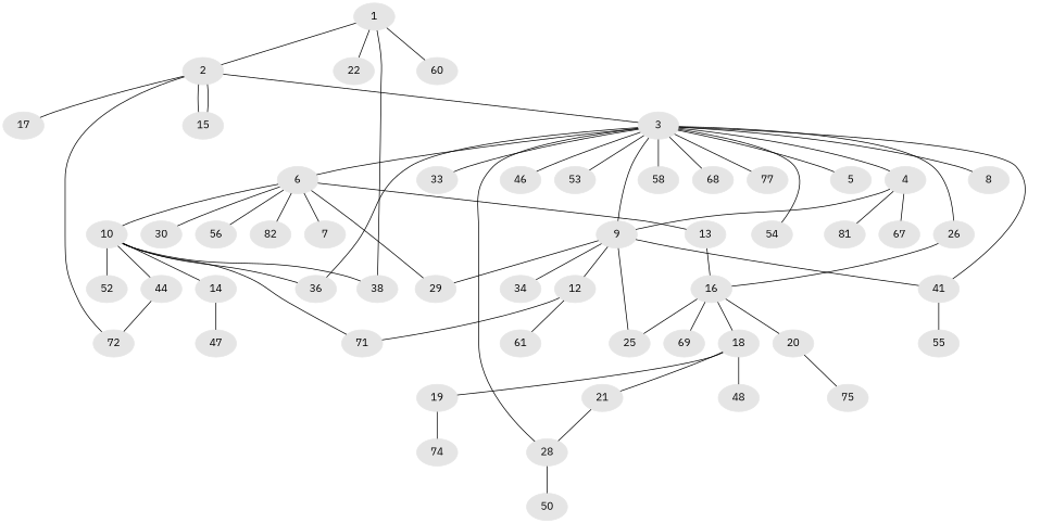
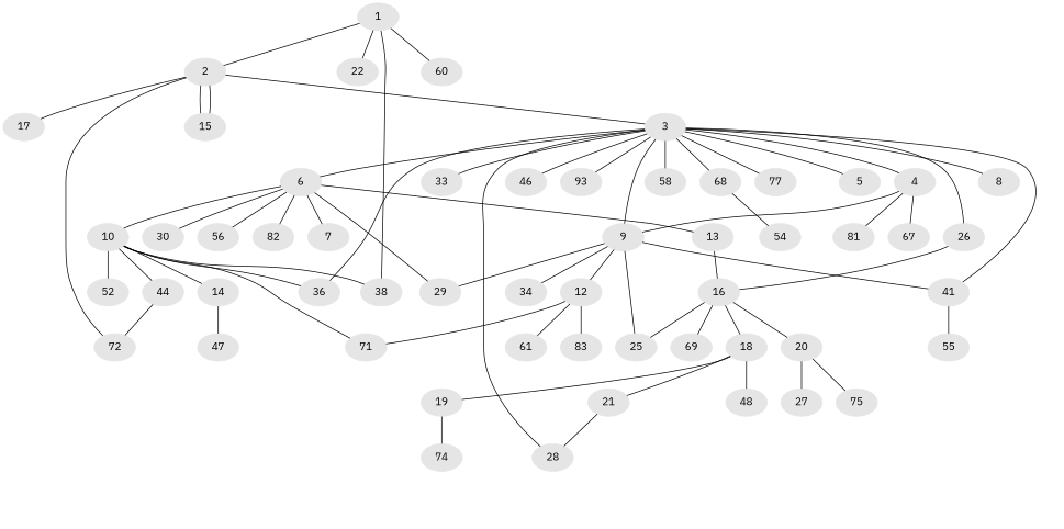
  graph {
    fontname="IBM Plex Sans"
    node [color=gray90 fontname="IBM Plex Sans" style=filled]
    edge [fontname="IBM Plex Sans"]
    1 [super="+49"]
    2 [super="+25"]
    22
    38 [super="+62"]
    60
    3 [super="+11"]
    15
    17 [super="+79"]
    72
    4 [super="+42"]
    5
    6 [super="+24"]
    8
    9 [super="+31"]
    26
    28 [super="+63"]
    33
    36
    41
    46
-   53
+   53 [label=93]
    54
    58
    68
    77
    67 [super="+70"]
    81
    7 [super="+65"]
    10 [super="+35"]
    13 [super="+76"]
    29 [super="+40"]
    30 [super="+64"]
    56
    82
    12 [super="+39"]
    n36 [label=25 super="+66"]
    34
    16 [super="+78"]
    18 [super="+32"]
    20 [super="+51"]
    69
-   50
    55
    14
    44 [super="+73"]
    52
    71
    61
+   83
    47 [super="+57"]
    19
    21
    48
+   27 [super="+37"]
    75
    74
    1 -- 2
    1 -- 22
    1 -- 38
    1 -- 60
    2 -- 3
    2 -- 15
    2 -- 15
    2 -- 17
    2 -- 72
    3 -- 4
    3 -- 5
    3 -- 6
    3 -- 8
    3 -- 9
    3 -- 26
    3 -- 28
    3 -- 33
    3 -- 36
    3 -- 41
    3 -- 46
    3 -- 53
-   3 -- 54
+   68 -- 54
    3 -- 58
    3 -- 68
    3 -- 77
    4 -- 9
    4 -- 67
    4 -- 81
    6 -- 7
    6 -- 10
    6 -- 13
    6 -- 29
    6 -- 30
    6 -- 56
    6 -- 82
    9 -- 41
    9 -- 29
    9 -- 12
    9 -- n36
    9 -- 34
    26 -- 16
-   28 -- 50
    41 -- 55
    10 -- 38
    10 -- 36
    10 -- 14
    10 -- 44
    10 -- 52
    10 -- 71
    13 -- 16
    12 -- 71
    12 -- 61
+   12 -- 83
    16 -- n36
    16 -- 18
    16 -- 20
    16 -- 69
    18 -- 19
    18 -- 21
    18 -- 48
+   20 -- 27
    20 -- 75
    14 -- 47
    44 -- 72
    19 -- 74
    21 -- 28
  }
